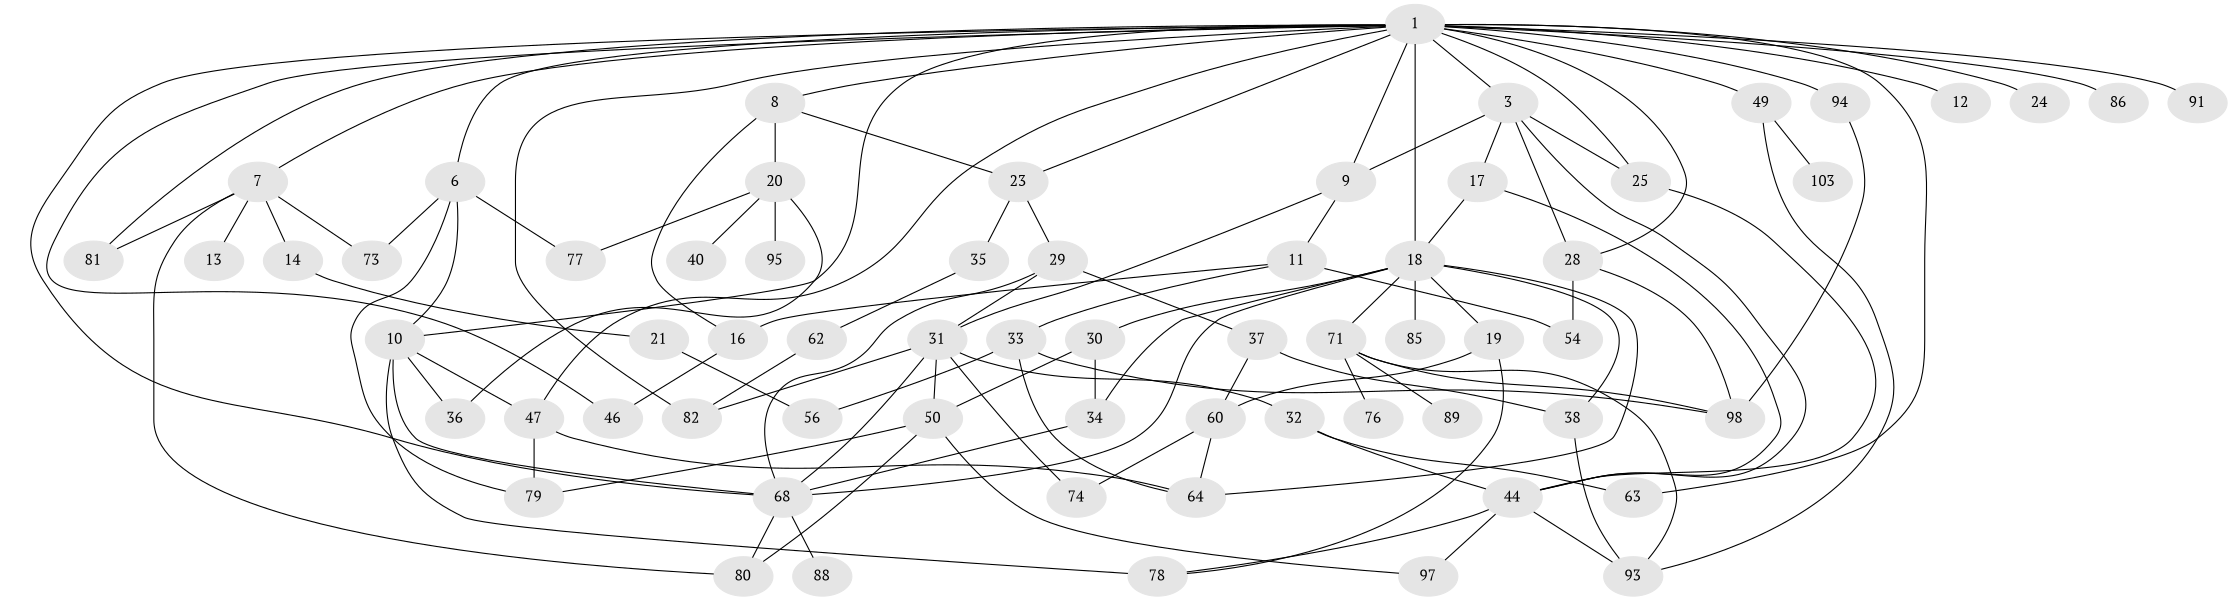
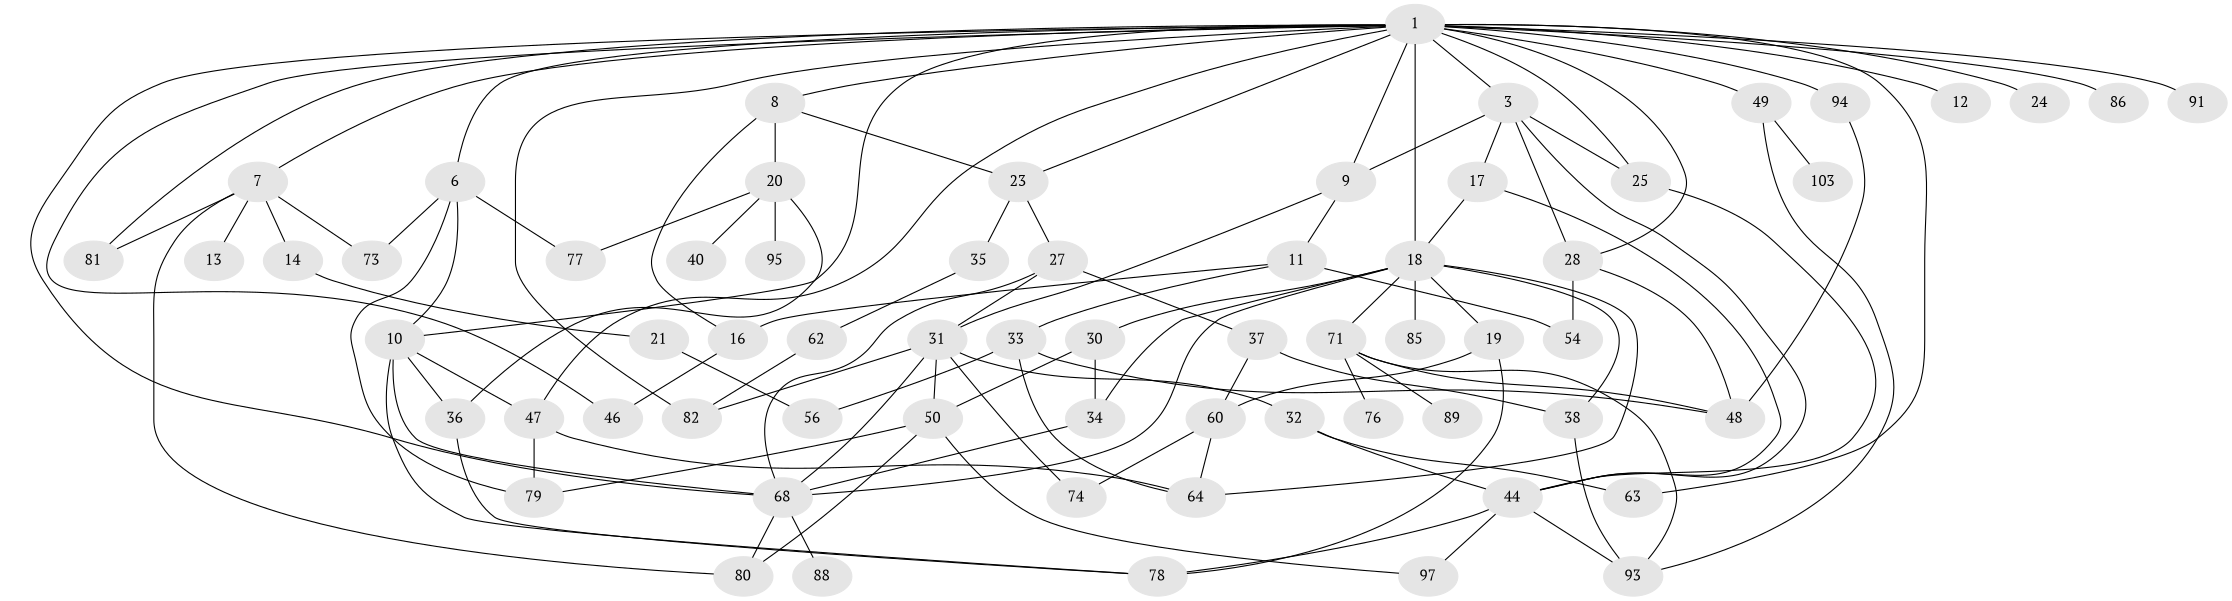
  graph {
    fontname="PT Serif"
    node [color=gray90 fontname="PT Serif" style=filled]
    edge [fontname="PT Serif"]
    1 [super="+5+2+4"]
    3
    6 [super="+15"]
    7
    8 [super="+57"]
    9
    10 [super="+75"]
    12
    18 [super="+67+26+83"]
    23
    24
    25 [super="+66"]
    28 [super="+48+84"]
    46 [super="+51+100"]
    47
    49
    63
    68 [super="+101+72+70"]
    81
    82
    86
    91
    94
    17 [super="+87"]
    44 [super="+55+92"]
    73
    77
    79
    13
    14 [super="+104"]
    80
    16
    20 [super="+29"]
    11
    31 [super="+42+43+39"]
    36 [super="+106+96"]
    78
    38 [super="+59"]
    19
    30
    34
    64
    71
    85
-   27 [label=29]
+   27
    35
    54
-   98
+   98 [label=48]
    93
    103
    88
    21 [super="+45"]
    40
    95
    33 [super="+61"]
    50 [super="+69+58+99"]
    32
    74
    56 [super="+107"]
    97
    60
    76
    89
    37 [super="+108"]
    62
    1 -- 3
    1 -- 6
    1 -- 7
    1 -- 8
    1 -- 9
    1 -- 10
    1 -- 12
    1 -- 18 [weight=3]
    1 -- 23
    1 -- 24
    1 -- 25
    1 -- 28
    1 -- 46
    1 -- 47
    1 -- 49
    1 -- 63
    1 -- 68
    1 -- 81
    1 -- 82
    1 -- 86
    1 -- 91
    1 -- 94
    3 -- 9
    3 -- 25
    3 -- 28
    3 -- 17
    3 -- 44
    6 -- 10
    6 -- 73
    6 -- 77
    6 -- 79
    7 -- 81
    7 -- 73
    7 -- 13
    7 -- 14
    7 -- 80
    8 -- 23
    8 -- 16
    8 -- 20 [weight=2]
    9 -- 11
    9 -- 31
    10 -- 47
    10 -- 68
    10 -- 36
    10 -- 78
    18 -- 68
    18 -- 38
    18 -- 19
    18 -- 30
    18 -- 34
    18 -- 64
    18 -- 71
    18 -- 85
    23 -- 27
    23 -- 35
    25 -- 44
    28 -- 54 [weight=2]
    28 -- 98
    47 -- 79
    47 -- 64
    49 -- 93
    49 -- 103
    68 -- 80
    68 -- 88
    94 -- 98
    17 -- 18 [weight=2]
    17 -- 44
    44 -- 78
    44 -- 93
    44 -- 97
    14 -- 21
    16 -- 46
    20 -- 77
    20 -- 36
    20 -- 40
    20 -- 95
    11 -- 16
    11 -- 54
    11 -- 33
    31 -- 68
    31 -- 82
    31 -- 50
    31 -- 32
    31 -- 74
+   36 -- 78
    38 -- 93
    19 -- 78
    19 -- 60
    30 -- 34
    30 -- 50
    34 -- 68
    71 -- 98
    71 -- 93
    71 -- 76
    71 -- 89
    27 -- 68
    27 -- 31
    27 -- 37
    35 -- 62
    21 -- 56
    33 -- 64
    33 -- 98
    33 -- 56
    50 -- 79
    50 -- 80
    50 -- 97
    32 -- 63
    32 -- 44
    60 -- 64
    60 -- 74
    37 -- 38
    37 -- 60
    62 -- 82
  }
